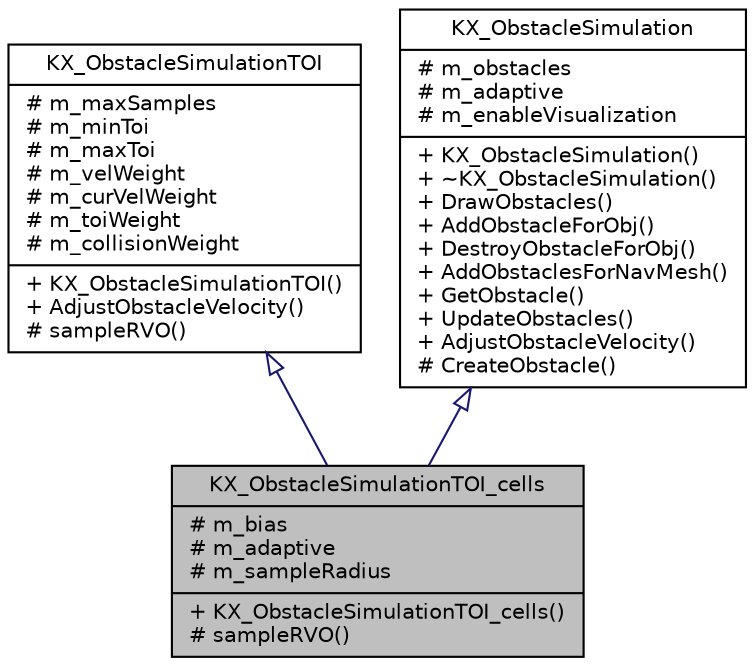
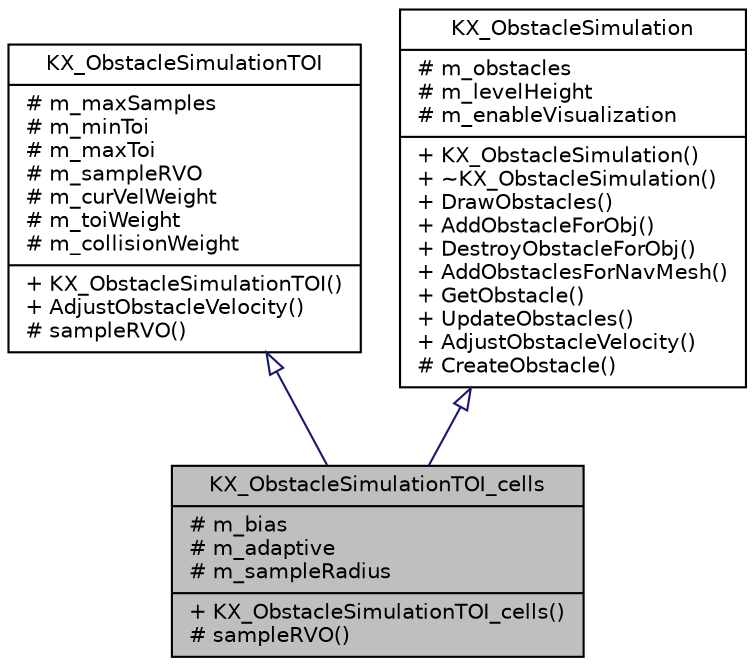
  digraph {
    node [color=black fillcolor=white fontname=Helvetica fontsize=10 shape=record style=filled]
    edge [arrowtail=empty color=midnightblue dir=back fontname=Helvetica fontsize=10 labelfontname=Helvetica labelfontsize=10 style=solid]
    n1 [fillcolor=grey75 fontcolor=black height=0.2 label="{KX_ObstacleSimulationTOI_cells\n|# m_bias\l# m_adaptive\l# m_sampleRadius\l|+ KX_ObstacleSimulationTOI_cells()\l# sampleRVO()\l}" width=0.4]
-   n2 [height=0.2 label="{KX_ObstacleSimulationTOI\n|# m_maxSamples\l# m_minToi\l# m_maxToi\l# m_velWeight\l# m_curVelWeight\l# m_toiWeight\l# m_collisionWeight\l|+ KX_ObstacleSimulationTOI()\l+ AdjustObstacleVelocity()\l# sampleRVO()\l}" width=0.4]
-   n3 [height=0.2 label="{KX_ObstacleSimulation\n|# m_obstacles\l# m_adaptive\l# m_enableVisualization\l|+ KX_ObstacleSimulation()\l+ ~KX_ObstacleSimulation()\l+ DrawObstacles()\l+ AddObstacleForObj()\l+ DestroyObstacleForObj()\l+ AddObstaclesForNavMesh()\l+ GetObstacle()\l+ UpdateObstacles()\l+ AdjustObstacleVelocity()\l# CreateObstacle()\l}" width=0.4]
+   n2 [height=0.2 label="{KX_ObstacleSimulationTOI\n|# m_maxSamples\l# m_minToi\l# m_maxToi\l# m_sampleRVO\l# m_curVelWeight\l# m_toiWeight\l# m_collisionWeight\l|+ KX_ObstacleSimulationTOI()\l+ AdjustObstacleVelocity()\l# sampleRVO()\l}" width=0.4]
+   n3 [height=0.2 label="{KX_ObstacleSimulation\n|# m_obstacles\l# m_levelHeight\l# m_enableVisualization\l|+ KX_ObstacleSimulation()\l+ ~KX_ObstacleSimulation()\l+ DrawObstacles()\l+ AddObstacleForObj()\l+ DestroyObstacleForObj()\l+ AddObstaclesForNavMesh()\l+ GetObstacle()\l+ UpdateObstacles()\l+ AdjustObstacleVelocity()\l# CreateObstacle()\l}" width=0.4]
    n2 -> n1
    n3 -> n1
  }
